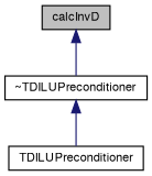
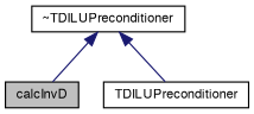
  digraph {
    rankdir=TB
    node [color=black fontname=FreeSans fontsize=10 shape=record]
    edge [color=midnightblue dir=back fontname=FreeSans fontsize=10 labelfontname=FreeSans labelfontsize=10 style=solid]
    n1 [fillcolor=grey75 fontcolor=black height=0.2 label=calcInvD style=filled width=0.4]
    n2 [height=0.2 label="~TDILUPreconditioner" width=0.4]
    n3 [height=0.2 label=TDILUPreconditioner width=0.4]
-   n1 -> n2
+   n2 -> n1
    n2 -> n3
  }
